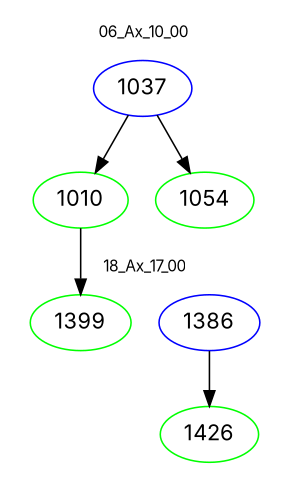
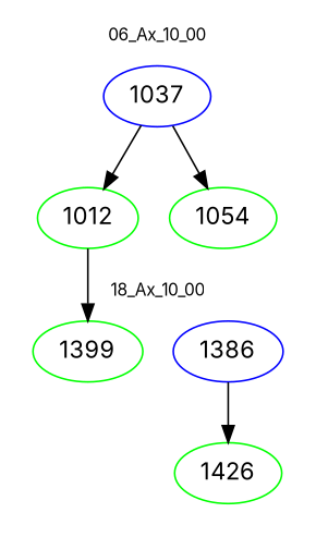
  digraph {
    fontname=Inter
    node [color=green fontname=Inter]
    edge [color=black fontname=Inter]
    n1 [color=blue label=1386]
    n2 [label=1426]
    n3 [label=1399]
    n4 [color=blue label=1037]
-   n5 [label=1010]
+   n5 [label=1012]
    n6 [label=1054]
    subgraph cluster_1 {
      color=white
      fontsize=10
-     label="18_Ax_17_00"
+     label="18_Ax_10_00"
      n1
      n2
      n3
    }
    subgraph cluster_2 {
      color=white
      fontsize=10
      label="06_Ax_10_00"
      n4
      n5
      n6
    }
    n1 -> n2
    n4 -> n5
    n4 -> n6
    n5 -> n3
  }
